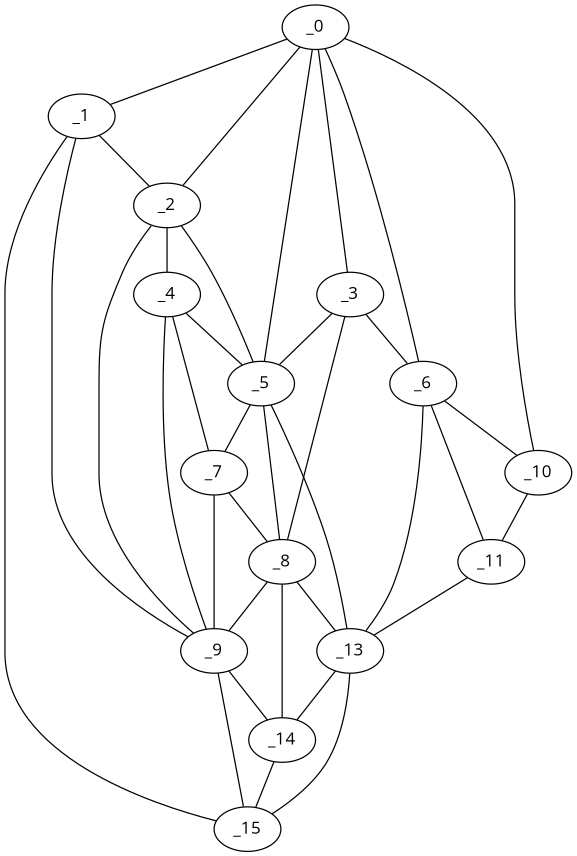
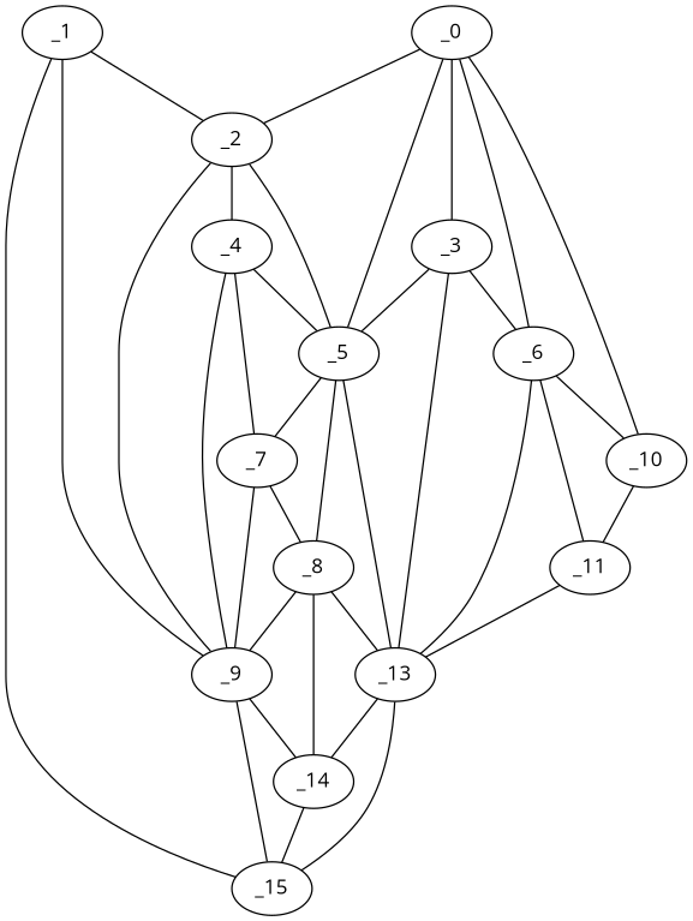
  graph {
    fontname="Open Sans"
    node [fontname="Open Sans" x=54 y=99]
    edge [fontname="Open Sans" valence=1]
    _0 [x=38 y=35]
    _1 [x=43 y=124]
    _2 [x=44 y=110]
    _3 [x=48 y=30]
    _5 [x=52 y=68]
    _6 [y=24]
    _10 [x=71 y=3]
    _9 [x=69]
    _15 [x=86 y=118]
    _4 [x=50]
    _13 [x=83 y=70]
    _7 [y=84]
    _8 [x=69 y=87]
    _11 [x=79 y=8]
    _14 [x=84 y=94]
-   _0 -- _1
    _0 -- _2 [valence=2]
    _0 -- _3
    _0 -- _5
    _0 -- _6
    _0 -- _10
    _1 -- _2
    _1 -- _9 [valence=2]
    _1 -- _15
    _2 -- _5 [valence=2]
    _2 -- _9
    _2 -- _4
    _3 -- _5 [valence=2]
    _3 -- _6 [valence=2]
-   _3 -- _8
+   _3 -- _13
    _5 -- _13
    _5 -- _7
    _5 -- _8 [valence=2]
    _6 -- _10 [valence=2]
    _6 -- _13 [valence=2]
    _6 -- _11 [valence=2]
    _10 -- _11
    _9 -- _15
    _9 -- _14 [valence=2]
    _4 -- _5 [valence=2]
    _4 -- _9
    _4 -- _7 [valence=2]
    _13 -- _15
    _13 -- _14 [valence=2]
    _7 -- _9 [valence=2]
    _7 -- _8
    _8 -- _9 [valence=2]
    _8 -- _13 [valence=2]
    _8 -- _14
    _11 -- _13
    _14 -- _15 [valence=2]
  }
